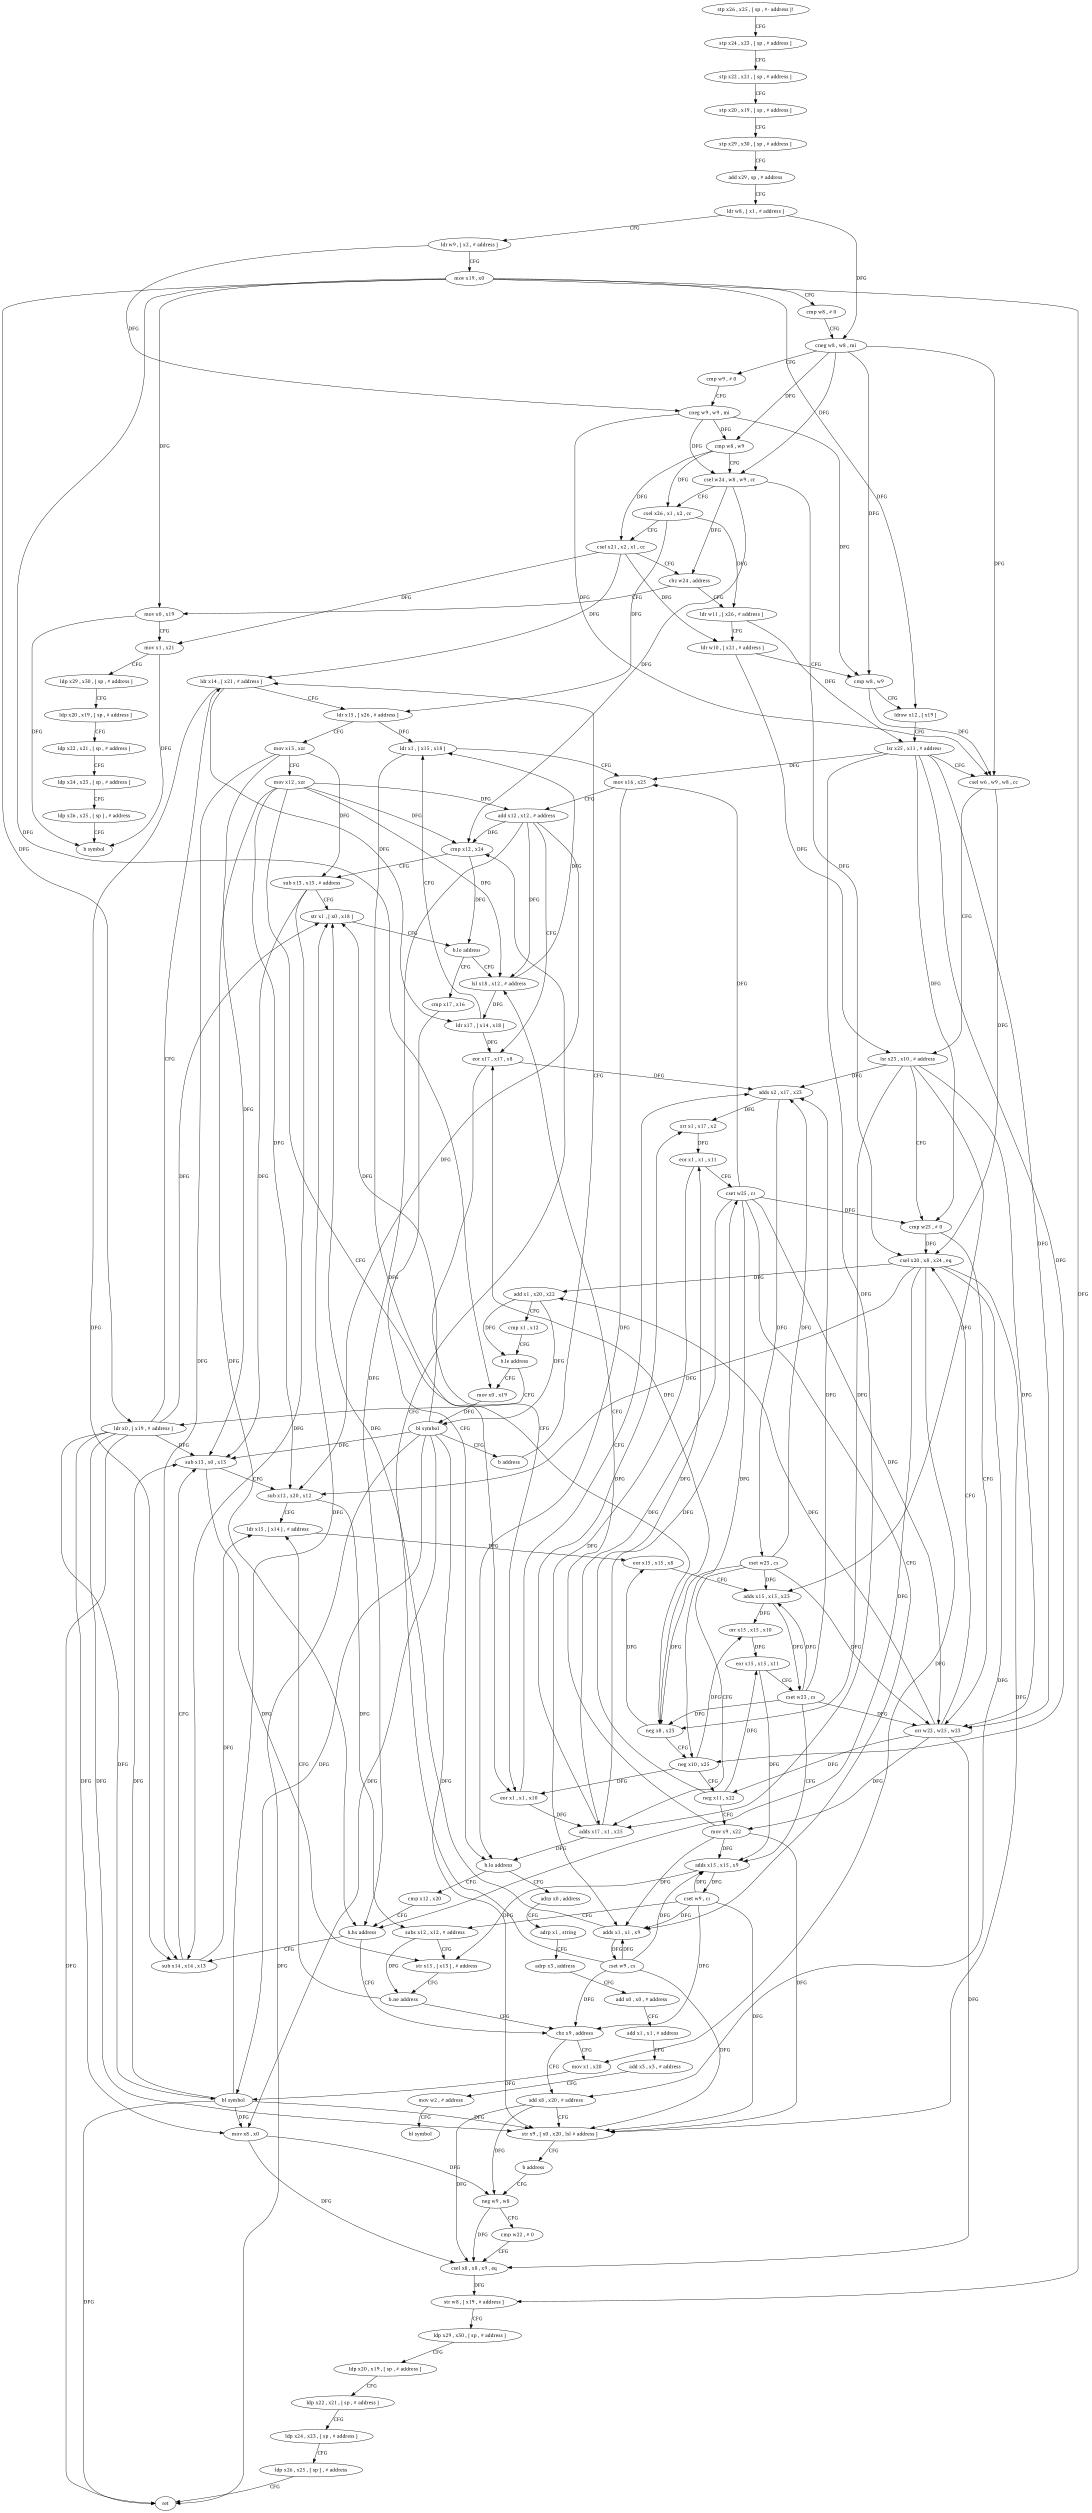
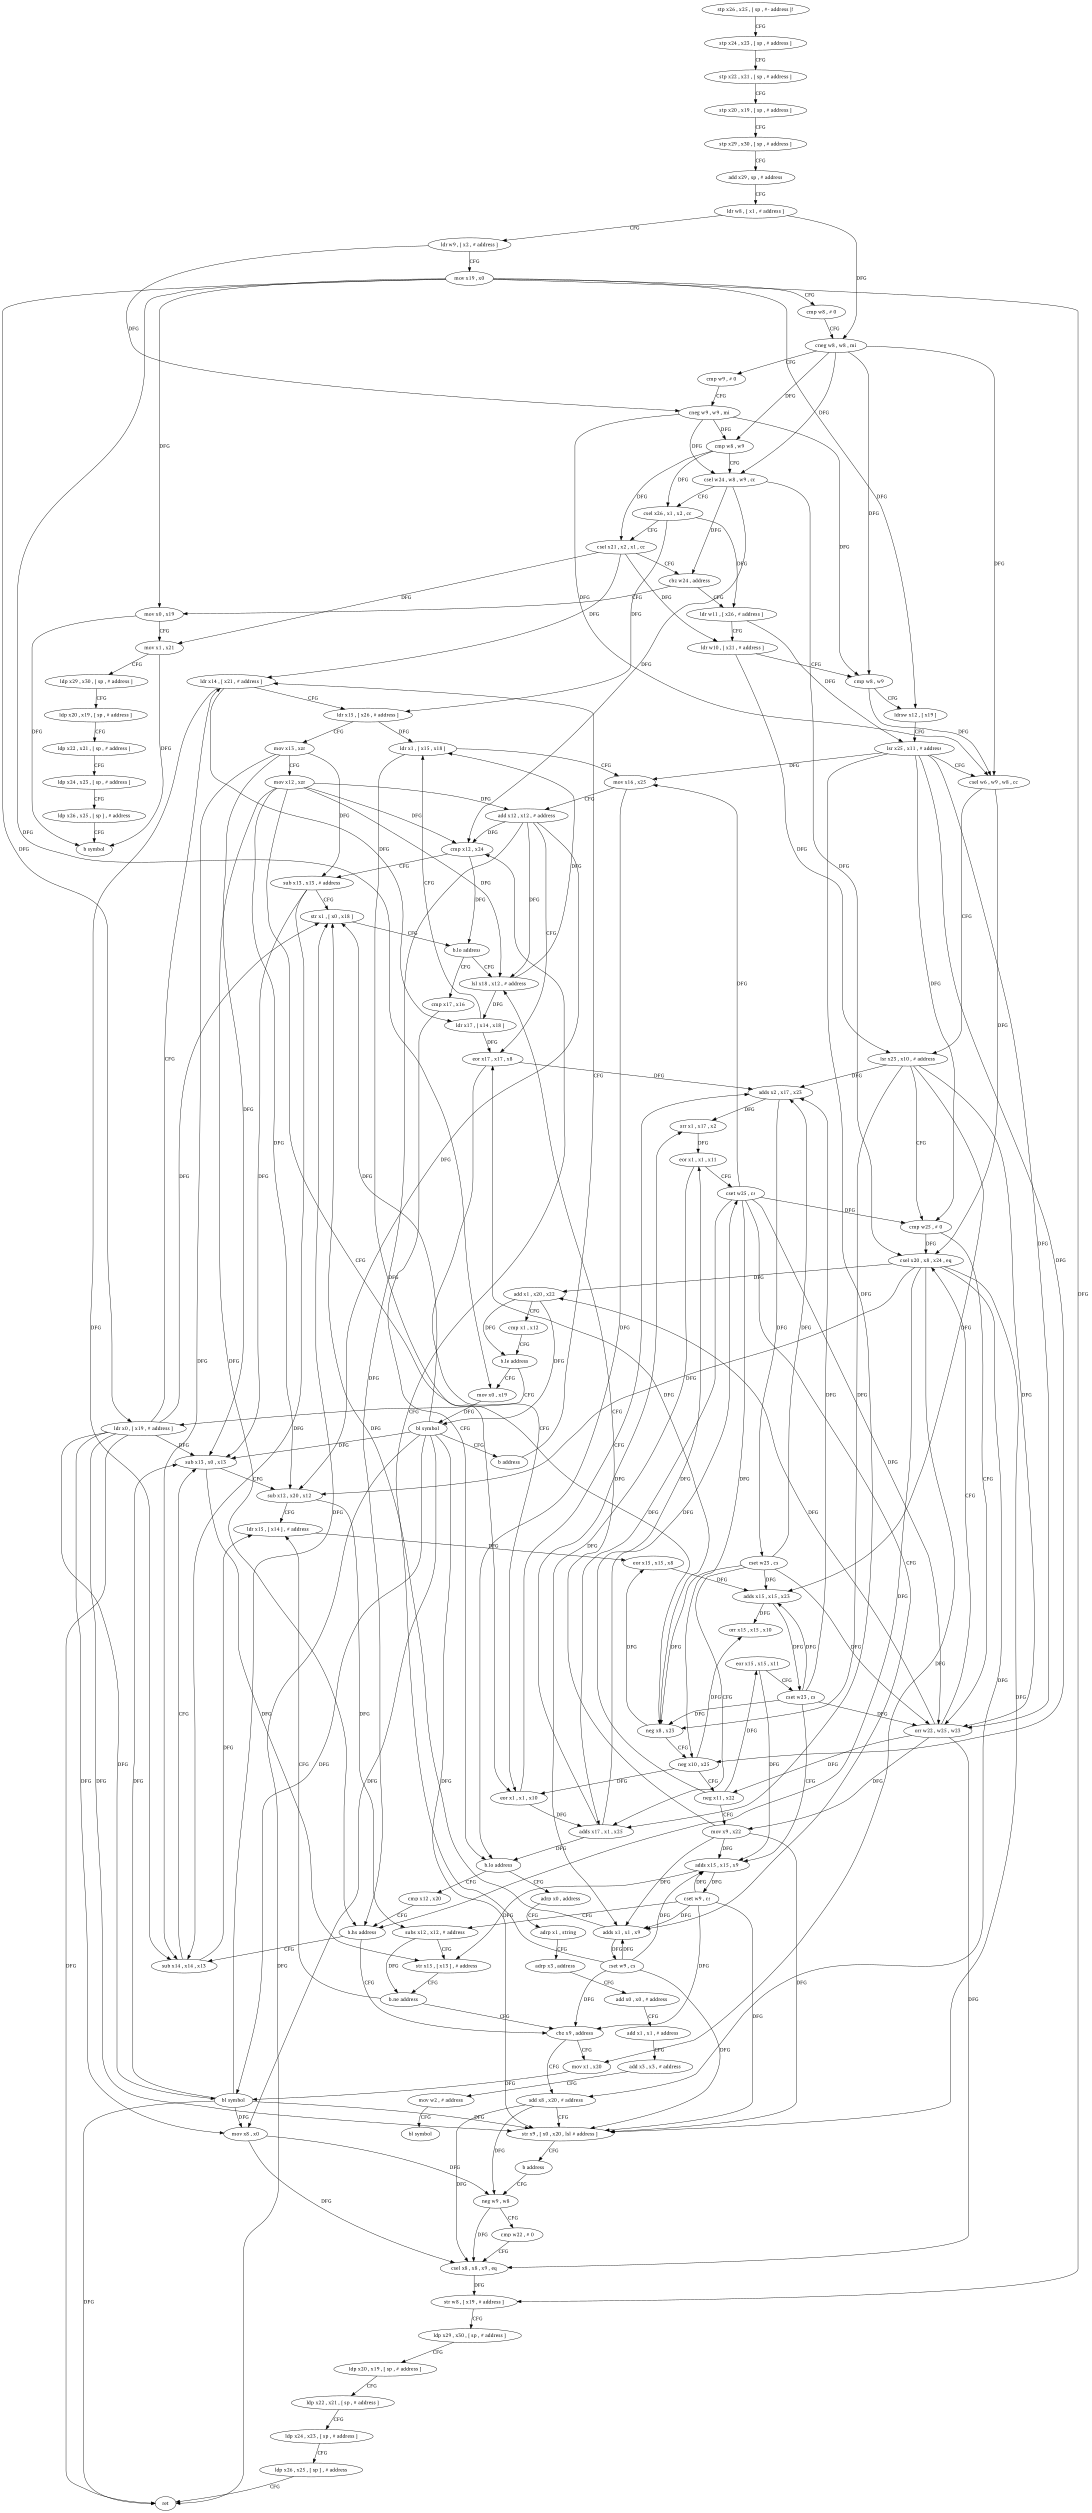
  digraph {
    fontname="PT Serif"
    node [fontname="PT Serif"]
    edge [fontname="PT Serif"]
    n1 [label="stp x26 , x25 , [ sp , #- address ]!"]
    n2 [label="stp x24 , x23 , [ sp , # address ]"]
    n3 [label="stp x22 , x21 , [ sp , # address ]"]
    n4 [label="stp x20 , x19 , [ sp , # address ]"]
    n5 [label="stp x29 , x30 , [ sp , # address ]"]
    n6 [label="add x29 , sp , # address"]
    n7 [label="ldr w8 , [ x1 , # address ]"]
    n8 [label="ldr w9 , [ x2 , # address ]"]
    n9 [label="cneg w8 , w8 , mi"]
    n10 [label="mov x19 , x0"]
    n11 [label="cneg w9 , w9 , mi"]
    n12 [label="cmp w9 , # 0"]
    n13 [label="cmp w8 , w9"]
    n14 [label="csel w24 , w8 , w9 , cc"]
    n15 [label="cmp w8 , w9"]
    n16 [label="csel w6 , w9 , w8 , cc"]
    n17 [label="cmp w8 , # 0"]
    n18 [label="mov x0 , x19"]
    n19 [label="ldrsw x12 , [ x19 ]"]
    n20 [label="ldr x0 , [ x19 , # address ]"]
    n21 [label="mov x0 , x19"]
    n22 [label="str w8 , [ x19 , # address ]"]
    n23 [label="mov x1 , x21"]
    n24 [label="b symbol"]
    n25 [label="lsr x25 , x11 , # address"]
    n26 [label="ldr x14 , [ x21 , # address ]"]
    n27 [label="str x9 , [ x0 , x20 , lsl # address ]"]
    n28 [label="str x1 , [ x0 , x18 ]"]
    n29 [label="sub x13 , x0 , x13"]
    n30 [label="bl symbol"]
    n31 [label="mov x8 , x0"]
    n32 [label=ret]
    n33 [label="bl symbol"]
    n34 [label="ldp x29 , x30 , [ sp , # address ]"]
    n35 [label="csel x26 , x1 , x2 , cc"]
    n36 [label="csel x21 , x2 , x1 , cc"]
    n37 [label="cbz w24 , address"]
    n38 [label="csel x20 , x8 , x24 , eq"]
    n39 [label="cmp x12 , x24"]
    n40 [label="lsr x23 , x10 , # address"]
    n41 [label="ldr w11 , [ x26 , # address ]"]
    n42 [label="ldr x15 , [ x26 , # address ]"]
    n43 [label="ldr w10 , [ x21 , # address ]"]
    n44 [label="add x1 , x20 , x22"]
    n45 [label="b.hs address"]
    n46 [label="mov x1 , x20"]
    n47 [label="add x8 , x20 , # address"]
    n48 [label="sub x12 , x20 , x12"]
    n49 [label="sub x13 , x13 , # address"]
    n50 [label="b.lo address"]
    n51 [label="ldr x1 , [ x15 , x18 ]"]
    n52 [label="mov x13 , xzr"]
    n53 [label="ldp x29 , x30 , [ sp , # address ]"]
    n54 [label="ldr x17 , [ x14 , x18 ]"]
    n55 [label="sub x14 , x14 , x13"]
    n56 [label="cmp w25 , # 0"]
    n57 [label="orr w22 , w25 , w23"]
    n58 [label="mov x16 , x25"]
    n59 [label="adds x17 , x1 , x25"]
    n60 [label="neg x10 , x25"]
    n61 [label="ldp x20 , x19 , [ sp , # address ]"]
    n62 [label="ldp x22 , x21 , [ sp , # address ]"]
    n63 [label="ldp x24 , x23 , [ sp , # address ]"]
    n64 [label="ldp x26 , x25 , [ sp ] , # address"]
    n65 [label="adds x2 , x17 , x23"]
    n66 [label="neg x8 , x23"]
    n67 [label="adds x15 , x15 , x23"]
    n68 [label="b.le address"]
    n69 [label="neg x11 , x22"]
    n70 [label="mov x9 , x22"]
    n71 [label="csel x8 , x8 , x9 , eq"]
    n72 [label="add x12 , x12 , # address"]
    n73 [label="b.lo address"]
    n74 [label="orr x1 , x17 , x2"]
    n75 [label="cset w25 , cs"]
    n76 [label="eor x1 , x1 , x10"]
    n77 [label="orr x15 , x15 , x10"]
    n78 [label="cset w23 , cs"]
    n79 [label="eor x17 , x17 , x8"]
    n80 [label="eor x15 , x15 , x8"]
    n81 [label="cset w23 , cs"]
    n82 [label="cmp x1 , x12"]
    n83 [label="eor x1 , x1 , x11"]
    n84 [label="eor x15 , x15 , x11"]
    n85 [label="lsl x18 , x12 , # address"]
    n86 [label="adds x1 , x1 , x9"]
    n87 [label="adds x15 , x15 , x9"]
    n88 [label="cbz x9 , address"]
    n89 [label="neg w9 , w8"]
    n90 [label="ldr x15 , [ x14 ] , # address"]
    n91 [label="subs x12 , x12 , # address"]
    n92 [label="b address"]
    n93 [label="b address"]
    n94 [label="str x15 , [ x13 ] , # address"]
    n95 [label="adrp x0 , address"]
    n96 [label="cmp x12 , x20"]
    n97 [label="cset w9 , cs"]
    n98 [label="cset w9 , cs"]
    n99 [label="cmp x17 , x16"]
    n100 [label="adrp x1 , string"]
    n101 [label="adrp x3 , address"]
    n102 [label="mov x12 , xzr"]
    n103 [label="add x0 , x0 , # address"]
    n104 [label="add x1 , x1 , # address"]
    n105 [label="add x3 , x3 , # address"]
    n106 [label="mov w2 , # address"]
    n107 [label="bl symbol"]
    n108 [label="cmp w22 , # 0"]
    n109 [label="b.ne address"]
    n110 [label="ldp x20 , x19 , [ sp , # address ]"]
    n111 [label="ldp x22 , x21 , [ sp , # address ]"]
    n112 [label="ldp x24 , x23 , [ sp , # address ]"]
    n113 [label="ldp x26 , x25 , [ sp ] , # address"]
    n1 -> n2 [label=CFG]
    n2 -> n3 [label=CFG]
    n3 -> n4 [label=CFG]
    n4 -> n5 [label=CFG]
    n5 -> n6 [label=CFG]
    n6 -> n7 [label=CFG]
    n7 -> n8 [label=CFG]
    n7 -> n9 [label=DFG]
    n8 -> n10 [label=CFG]
    n8 -> n11 [label=DFG]
    n9 -> n12 [label=CFG]
    n9 -> n13 [label=DFG]
    n9 -> n14 [label=DFG]
    n9 -> n15 [label=DFG]
    n9 -> n16 [label=DFG]
    n10 -> n17 [label=CFG]
    n10 -> n18 [label=DFG]
    n10 -> n19 [label=DFG]
    n10 -> n20 [label=DFG]
    n10 -> n21 [label=DFG]
    n10 -> n22 [label=DFG]
    n11 -> n13 [label=DFG]
    n11 -> n14 [label=DFG]
    n11 -> n15 [label=DFG]
    n11 -> n16 [label=DFG]
    n12 -> n11 [label=CFG]
    n13 -> n14 [label=CFG]
    n13 -> n35 [label=DFG]
    n13 -> n36 [label=DFG]
    n14 -> n35 [label=CFG]
    n14 -> n37 [label=DFG]
    n14 -> n38 [label=DFG]
    n14 -> n39 [label=DFG]
    n15 -> n16 [label=DFG]
    n15 -> n19 [label=CFG]
    n16 -> n38 [label=DFG]
    n16 -> n40 [label=CFG]
    n17 -> n9 [label=CFG]
    n18 -> n23 [label=CFG]
    n18 -> n24 [label=DFG]
    n19 -> n25 [label=CFG]
    n20 -> n26 [label=CFG]
    n20 -> n27 [label=DFG]
    n20 -> n28 [label=DFG]
    n20 -> n29 [label=DFG]
    n20 -> n30 [label=DFG]
    n20 -> n31 [label=DFG]
    n20 -> n32 [label=DFG]
    n21 -> n33 [label=DFG]
    n22 -> n34 [label=CFG]
    n23 -> n24 [label=DFG]
    n23 -> n53 [label=CFG]
    n25 -> n16 [label=CFG]
    n25 -> n56 [label=DFG]
    n25 -> n57 [label=DFG]
    n25 -> n58 [label=DFG]
    n25 -> n59 [label=DFG]
    n25 -> n60 [label=DFG]
    n26 -> n42 [label=CFG]
    n26 -> n54 [label=DFG]
    n26 -> n55 [label=DFG]
    n27 -> n92 [label=CFG]
    n28 -> n50 [label=CFG]
    n29 -> n48 [label=CFG]
    n29 -> n94 [label=DFG]
    n30 -> n27 [label=DFG]
    n30 -> n28 [label=DFG]
    n30 -> n29 [label=DFG]
    n30 -> n31 [label=DFG]
    n30 -> n32 [label=DFG]
    n31 -> n71 [label=DFG]
    n31 -> n89 [label=DFG]
    n33 -> n27 [label=DFG]
    n33 -> n28 [label=DFG]
    n33 -> n29 [label=DFG]
    n33 -> n30 [label=DFG]
    n33 -> n31 [label=DFG]
    n33 -> n32 [label=DFG]
    n33 -> n93 [label=CFG]
    n34 -> n110 [label=CFG]
    n35 -> n36 [label=CFG]
    n35 -> n41 [label=DFG]
    n35 -> n42 [label=DFG]
    n36 -> n23 [label=DFG]
    n36 -> n26 [label=DFG]
    n36 -> n37 [label=CFG]
    n36 -> n43 [label=DFG]
    n37 -> n18 [label=CFG]
    n37 -> n41 [label=CFG]
    n38 -> n27 [label=DFG]
    n38 -> n44 [label=DFG]
    n38 -> n45 [label=DFG]
    n38 -> n46 [label=DFG]
    n38 -> n47 [label=DFG]
    n38 -> n48 [label=DFG]
    n39 -> n49 [label=CFG]
    n39 -> n50 [label=DFG]
    n40 -> n56 [label=CFG]
    n40 -> n57 [label=DFG]
    n40 -> n65 [label=DFG]
    n40 -> n66 [label=DFG]
    n40 -> n67 [label=DFG]
    n41 -> n25 [label=DFG]
    n41 -> n43 [label=CFG]
    n42 -> n51 [label=DFG]
    n42 -> n52 [label=CFG]
    n43 -> n15 [label=CFG]
    n43 -> n40 [label=DFG]
    n44 -> n33 [label=DFG]
    n44 -> n68 [label=DFG]
    n44 -> n82 [label=CFG]
    n45 -> n55 [label=CFG]
    n45 -> n88 [label=CFG]
    n46 -> n30 [label=DFG]
    n47 -> n27 [label=CFG]
    n47 -> n71 [label=DFG]
    n47 -> n89 [label=DFG]
    n48 -> n90 [label=CFG]
    n48 -> n91 [label=DFG]
    n49 -> n28 [label=CFG]
    n49 -> n29 [label=DFG]
    n49 -> n55 [label=DFG]
    n50 -> n85 [label=CFG]
    n50 -> n99 [label=CFG]
    n51 -> n58 [label=CFG]
    n51 -> n76 [label=DFG]
    n52 -> n29 [label=DFG]
    n52 -> n49 [label=DFG]
    n52 -> n55 [label=DFG]
    n52 -> n102 [label=CFG]
    n53 -> n61 [label=CFG]
    n54 -> n51 [label=CFG]
    n54 -> n79 [label=DFG]
    n55 -> n29 [label=CFG]
    n55 -> n90 [label=DFG]
    n56 -> n38 [label=DFG]
    n56 -> n57 [label=CFG]
    n57 -> n38 [label=CFG]
    n57 -> n44 [label=DFG]
    n57 -> n69 [label=DFG]
    n57 -> n70 [label=DFG]
    n57 -> n71 [label=DFG]
    n58 -> n72 [label=CFG]
    n58 -> n73 [label=DFG]
    n59 -> n73 [label=DFG]
    n59 -> n74 [label=DFG]
    n59 -> n75 [label=DFG]
    n60 -> n69 [label=CFG]
    n60 -> n76 [label=DFG]
    n60 -> n77 [label=DFG]
    n61 -> n62 [label=CFG]
    n62 -> n63 [label=CFG]
    n63 -> n64 [label=CFG]
    n64 -> n24 [label=CFG]
    n65 -> n74 [label=DFG]
    n65 -> n78 [label=DFG]
    n66 -> n60 [label=CFG]
    n66 -> n79 [label=DFG]
    n66 -> n80 [label=DFG]
    n67 -> n77 [label=DFG]
    n67 -> n81 [label=DFG]
    n68 -> n20 [label=CFG]
    n68 -> n21 [label=CFG]
    n69 -> n70 [label=CFG]
    n69 -> n83 [label=DFG]
    n69 -> n84 [label=DFG]
    n70 -> n27 [label=DFG]
    n70 -> n85 [label=CFG]
    n70 -> n86 [label=DFG]
    n70 -> n87 [label=DFG]
    n71 -> n22 [label=DFG]
    n72 -> n39 [label=DFG]
    n72 -> n45 [label=DFG]
    n72 -> n48 [label=DFG]
    n72 -> n79 [label=CFG]
    n72 -> n85 [label=DFG]
    n73 -> n95 [label=CFG]
    n73 -> n96 [label=CFG]
    n74 -> n83 [label=DFG]
    n75 -> n56 [label=DFG]
    n75 -> n57 [label=DFG]
    n75 -> n58 [label=DFG]
    n75 -> n59 [label=DFG]
    n75 -> n60 [label=DFG]
    n75 -> n86 [label=CFG]
    n76 -> n59 [label=DFG]
    n76 -> n65 [label=CFG]
-   n77 -> n84 [label=DFG]
    n78 -> n57 [label=DFG]
    n78 -> n59 [label=CFG]
    n78 -> n65 [label=DFG]
    n78 -> n66 [label=DFG]
    n78 -> n67 [label=DFG]
    n79 -> n65 [label=DFG]
    n79 -> n76 [label=CFG]
-   n80 -> n67 [label=CFG]
+   n80 -> n67 [label=DFG]
    n81 -> n57 [label=DFG]
    n81 -> n65 [label=DFG]
    n81 -> n66 [label=DFG]
    n81 -> n67 [label=DFG]
    n81 -> n87 [label=CFG]
    n82 -> n68 [label=CFG]
    n83 -> n75 [label=CFG]
    n83 -> n86 [label=DFG]
    n84 -> n81 [label=CFG]
    n84 -> n87 [label=DFG]
    n85 -> n51 [label=DFG]
    n85 -> n54 [label=DFG]
    n86 -> n28 [label=DFG]
    n86 -> n97 [label=DFG]
    n87 -> n94 [label=DFG]
    n87 -> n98 [label=DFG]
    n88 -> n46 [label=CFG]
    n88 -> n47 [label=CFG]
    n89 -> n71 [label=DFG]
    n89 -> n108 [label=CFG]
    n90 -> n80 [label=DFG]
    n91 -> n94 [label=CFG]
    n91 -> n109 [label=DFG]
    n92 -> n89 [label=CFG]
    n93 -> n26 [label=CFG]
    n94 -> n109 [label=CFG]
    n95 -> n100 [label=CFG]
    n96 -> n45 [label=CFG]
    n97 -> n27 [label=DFG]
    n97 -> n39 [label=CFG]
    n97 -> n86 [label=DFG]
    n97 -> n87 [label=DFG]
    n97 -> n88 [label=DFG]
    n98 -> n27 [label=DFG]
    n98 -> n86 [label=DFG]
    n98 -> n87 [label=DFG]
    n98 -> n88 [label=DFG]
    n98 -> n91 [label=CFG]
    n99 -> n73 [label=CFG]
    n100 -> n101 [label=CFG]
    n101 -> n103 [label=CFG]
    n102 -> n39 [label=DFG]
    n102 -> n45 [label=DFG]
    n102 -> n48 [label=DFG]
    n102 -> n66 [label=CFG]
    n102 -> n72 [label=DFG]
    n102 -> n85 [label=DFG]
    n103 -> n104 [label=CFG]
    n104 -> n105 [label=CFG]
    n105 -> n106 [label=CFG]
    n106 -> n107 [label=CFG]
    n108 -> n71 [label=CFG]
    n109 -> n88 [label=CFG]
    n109 -> n90 [label=CFG]
    n110 -> n111 [label=CFG]
    n111 -> n112 [label=CFG]
    n112 -> n113 [label=CFG]
    n113 -> n32 [label=CFG]
  }
